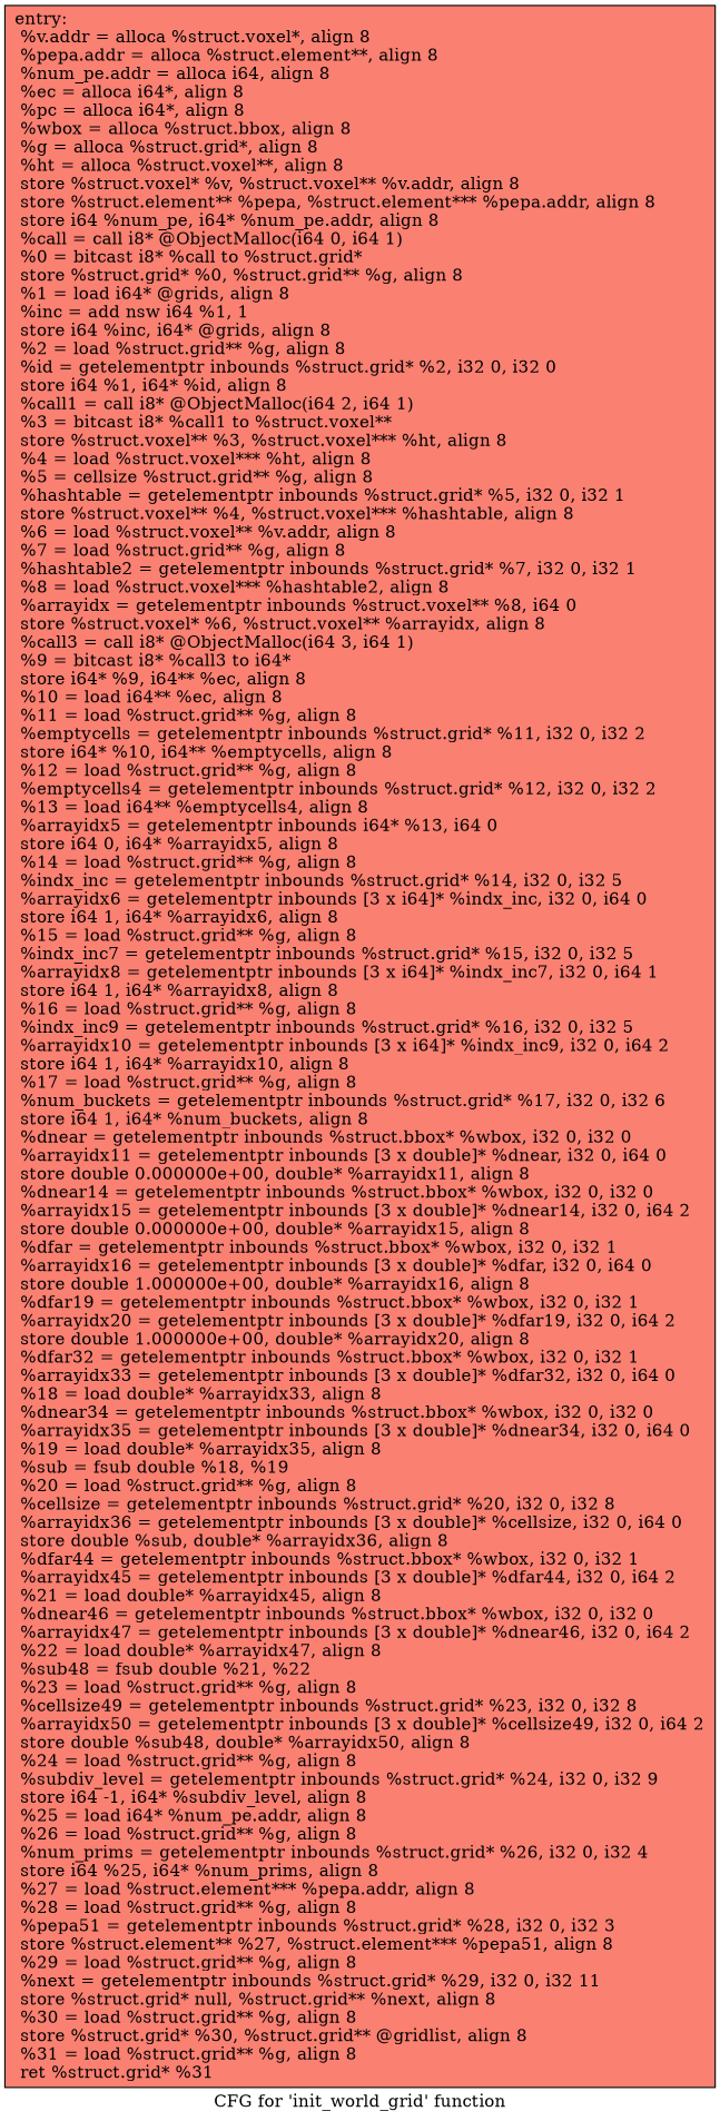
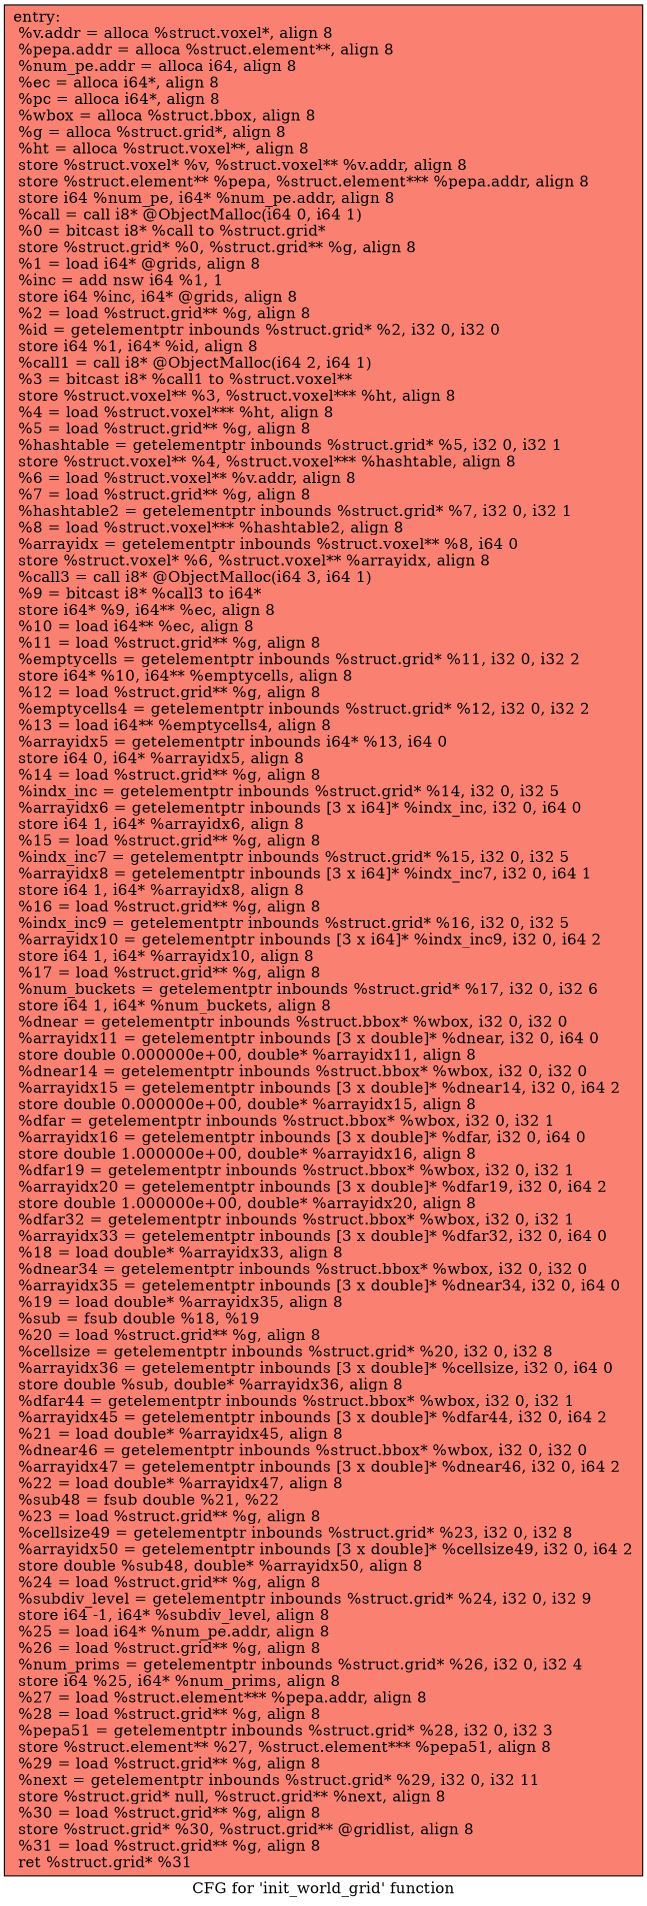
  digraph {
    label="CFG for 'init_world_grid' function"
-   n1 [label="{entry:\l  %v.addr = alloca %struct.voxel*, align 8\l  %pepa.addr = alloca %struct.element**, align 8\l  %num_pe.addr = alloca i64, align 8\l  %ec = alloca i64*, align 8\l  %pc = alloca i64*, align 8\l  %wbox = alloca %struct.bbox, align 8\l  %g = alloca %struct.grid*, align 8\l  %ht = alloca %struct.voxel**, align 8\l  store %struct.voxel* %v, %struct.voxel** %v.addr, align 8\l  store %struct.element** %pepa, %struct.element*** %pepa.addr, align 8\l  store i64 %num_pe, i64* %num_pe.addr, align 8\l  %call = call i8* @ObjectMalloc(i64 0, i64 1)\l  %0 = bitcast i8* %call to %struct.grid*\l  store %struct.grid* %0, %struct.grid** %g, align 8\l  %1 = load i64* @grids, align 8\l  %inc = add nsw i64 %1, 1\l  store i64 %inc, i64* @grids, align 8\l  %2 = load %struct.grid** %g, align 8\l  %id = getelementptr inbounds %struct.grid* %2, i32 0, i32 0\l  store i64 %1, i64* %id, align 8\l  %call1 = call i8* @ObjectMalloc(i64 2, i64 1)\l  %3 = bitcast i8* %call1 to %struct.voxel**\l  store %struct.voxel** %3, %struct.voxel*** %ht, align 8\l  %4 = load %struct.voxel*** %ht, align 8\l  %5 = cellsize %struct.grid** %g, align 8\l  %hashtable = getelementptr inbounds %struct.grid* %5, i32 0, i32 1\l  store %struct.voxel** %4, %struct.voxel*** %hashtable, align 8\l  %6 = load %struct.voxel** %v.addr, align 8\l  %7 = load %struct.grid** %g, align 8\l  %hashtable2 = getelementptr inbounds %struct.grid* %7, i32 0, i32 1\l  %8 = load %struct.voxel*** %hashtable2, align 8\l  %arrayidx = getelementptr inbounds %struct.voxel** %8, i64 0\l  store %struct.voxel* %6, %struct.voxel** %arrayidx, align 8\l  %call3 = call i8* @ObjectMalloc(i64 3, i64 1)\l  %9 = bitcast i8* %call3 to i64*\l  store i64* %9, i64** %ec, align 8\l  %10 = load i64** %ec, align 8\l  %11 = load %struct.grid** %g, align 8\l  %emptycells = getelementptr inbounds %struct.grid* %11, i32 0, i32 2\l  store i64* %10, i64** %emptycells, align 8\l  %12 = load %struct.grid** %g, align 8\l  %emptycells4 = getelementptr inbounds %struct.grid* %12, i32 0, i32 2\l  %13 = load i64** %emptycells4, align 8\l  %arrayidx5 = getelementptr inbounds i64* %13, i64 0\l  store i64 0, i64* %arrayidx5, align 8\l  %14 = load %struct.grid** %g, align 8\l  %indx_inc = getelementptr inbounds %struct.grid* %14, i32 0, i32 5\l  %arrayidx6 = getelementptr inbounds [3 x i64]* %indx_inc, i32 0, i64 0\l  store i64 1, i64* %arrayidx6, align 8\l  %15 = load %struct.grid** %g, align 8\l  %indx_inc7 = getelementptr inbounds %struct.grid* %15, i32 0, i32 5\l  %arrayidx8 = getelementptr inbounds [3 x i64]* %indx_inc7, i32 0, i64 1\l  store i64 1, i64* %arrayidx8, align 8\l  %16 = load %struct.grid** %g, align 8\l  %indx_inc9 = getelementptr inbounds %struct.grid* %16, i32 0, i32 5\l  %arrayidx10 = getelementptr inbounds [3 x i64]* %indx_inc9, i32 0, i64 2\l  store i64 1, i64* %arrayidx10, align 8\l  %17 = load %struct.grid** %g, align 8\l  %num_buckets = getelementptr inbounds %struct.grid* %17, i32 0, i32 6\l  store i64 1, i64* %num_buckets, align 8\l  %dnear = getelementptr inbounds %struct.bbox* %wbox, i32 0, i32 0\l  %arrayidx11 = getelementptr inbounds [3 x double]* %dnear, i32 0, i64 0\l  store double 0.000000e+00, double* %arrayidx11, align 8\l  %dnear14 = getelementptr inbounds %struct.bbox* %wbox, i32 0, i32 0\l  %arrayidx15 = getelementptr inbounds [3 x double]* %dnear14, i32 0, i64 2\l  store double 0.000000e+00, double* %arrayidx15, align 8\l  %dfar = getelementptr inbounds %struct.bbox* %wbox, i32 0, i32 1\l  %arrayidx16 = getelementptr inbounds [3 x double]* %dfar, i32 0, i64 0\l  store double 1.000000e+00, double* %arrayidx16, align 8\l  %dfar19 = getelementptr inbounds %struct.bbox* %wbox, i32 0, i32 1\l  %arrayidx20 = getelementptr inbounds [3 x double]* %dfar19, i32 0, i64 2\l  store double 1.000000e+00, double* %arrayidx20, align 8\l  %dfar32 = getelementptr inbounds %struct.bbox* %wbox, i32 0, i32 1\l  %arrayidx33 = getelementptr inbounds [3 x double]* %dfar32, i32 0, i64 0\l  %18 = load double* %arrayidx33, align 8\l  %dnear34 = getelementptr inbounds %struct.bbox* %wbox, i32 0, i32 0\l  %arrayidx35 = getelementptr inbounds [3 x double]* %dnear34, i32 0, i64 0\l  %19 = load double* %arrayidx35, align 8\l  %sub = fsub double %18, %19\l  %20 = load %struct.grid** %g, align 8\l  %cellsize = getelementptr inbounds %struct.grid* %20, i32 0, i32 8\l  %arrayidx36 = getelementptr inbounds [3 x double]* %cellsize, i32 0, i64 0\l  store double %sub, double* %arrayidx36, align 8\l  %dfar44 = getelementptr inbounds %struct.bbox* %wbox, i32 0, i32 1\l  %arrayidx45 = getelementptr inbounds [3 x double]* %dfar44, i32 0, i64 2\l  %21 = load double* %arrayidx45, align 8\l  %dnear46 = getelementptr inbounds %struct.bbox* %wbox, i32 0, i32 0\l  %arrayidx47 = getelementptr inbounds [3 x double]* %dnear46, i32 0, i64 2\l  %22 = load double* %arrayidx47, align 8\l  %sub48 = fsub double %21, %22\l  %23 = load %struct.grid** %g, align 8\l  %cellsize49 = getelementptr inbounds %struct.grid* %23, i32 0, i32 8\l  %arrayidx50 = getelementptr inbounds [3 x double]* %cellsize49, i32 0, i64 2\l  store double %sub48, double* %arrayidx50, align 8\l  %24 = load %struct.grid** %g, align 8\l  %subdiv_level = getelementptr inbounds %struct.grid* %24, i32 0, i32 9\l  store i64 -1, i64* %subdiv_level, align 8\l  %25 = load i64* %num_pe.addr, align 8\l  %26 = load %struct.grid** %g, align 8\l  %num_prims = getelementptr inbounds %struct.grid* %26, i32 0, i32 4\l  store i64 %25, i64* %num_prims, align 8\l  %27 = load %struct.element*** %pepa.addr, align 8\l  %28 = load %struct.grid** %g, align 8\l  %pepa51 = getelementptr inbounds %struct.grid* %28, i32 0, i32 3\l  store %struct.element** %27, %struct.element*** %pepa51, align 8\l  %29 = load %struct.grid** %g, align 8\l  %next = getelementptr inbounds %struct.grid* %29, i32 0, i32 11\l  store %struct.grid* null, %struct.grid** %next, align 8\l  %30 = load %struct.grid** %g, align 8\l  store %struct.grid* %30, %struct.grid** @gridlist, align 8\l  %31 = load %struct.grid** %g, align 8\l  ret %struct.grid* %31\l}" shape=record style=filled fillcolor=salmon]
+   n1 [label="{entry:\l  %v.addr = alloca %struct.voxel*, align 8\l  %pepa.addr = alloca %struct.element**, align 8\l  %num_pe.addr = alloca i64, align 8\l  %ec = alloca i64*, align 8\l  %pc = alloca i64*, align 8\l  %wbox = alloca %struct.bbox, align 8\l  %g = alloca %struct.grid*, align 8\l  %ht = alloca %struct.voxel**, align 8\l  store %struct.voxel* %v, %struct.voxel** %v.addr, align 8\l  store %struct.element** %pepa, %struct.element*** %pepa.addr, align 8\l  store i64 %num_pe, i64* %num_pe.addr, align 8\l  %call = call i8* @ObjectMalloc(i64 0, i64 1)\l  %0 = bitcast i8* %call to %struct.grid*\l  store %struct.grid* %0, %struct.grid** %g, align 8\l  %1 = load i64* @grids, align 8\l  %inc = add nsw i64 %1, 1\l  store i64 %inc, i64* @grids, align 8\l  %2 = load %struct.grid** %g, align 8\l  %id = getelementptr inbounds %struct.grid* %2, i32 0, i32 0\l  store i64 %1, i64* %id, align 8\l  %call1 = call i8* @ObjectMalloc(i64 2, i64 1)\l  %3 = bitcast i8* %call1 to %struct.voxel**\l  store %struct.voxel** %3, %struct.voxel*** %ht, align 8\l  %4 = load %struct.voxel*** %ht, align 8\l  %5 = load %struct.grid** %g, align 8\l  %hashtable = getelementptr inbounds %struct.grid* %5, i32 0, i32 1\l  store %struct.voxel** %4, %struct.voxel*** %hashtable, align 8\l  %6 = load %struct.voxel** %v.addr, align 8\l  %7 = load %struct.grid** %g, align 8\l  %hashtable2 = getelementptr inbounds %struct.grid* %7, i32 0, i32 1\l  %8 = load %struct.voxel*** %hashtable2, align 8\l  %arrayidx = getelementptr inbounds %struct.voxel** %8, i64 0\l  store %struct.voxel* %6, %struct.voxel** %arrayidx, align 8\l  %call3 = call i8* @ObjectMalloc(i64 3, i64 1)\l  %9 = bitcast i8* %call3 to i64*\l  store i64* %9, i64** %ec, align 8\l  %10 = load i64** %ec, align 8\l  %11 = load %struct.grid** %g, align 8\l  %emptycells = getelementptr inbounds %struct.grid* %11, i32 0, i32 2\l  store i64* %10, i64** %emptycells, align 8\l  %12 = load %struct.grid** %g, align 8\l  %emptycells4 = getelementptr inbounds %struct.grid* %12, i32 0, i32 2\l  %13 = load i64** %emptycells4, align 8\l  %arrayidx5 = getelementptr inbounds i64* %13, i64 0\l  store i64 0, i64* %arrayidx5, align 8\l  %14 = load %struct.grid** %g, align 8\l  %indx_inc = getelementptr inbounds %struct.grid* %14, i32 0, i32 5\l  %arrayidx6 = getelementptr inbounds [3 x i64]* %indx_inc, i32 0, i64 0\l  store i64 1, i64* %arrayidx6, align 8\l  %15 = load %struct.grid** %g, align 8\l  %indx_inc7 = getelementptr inbounds %struct.grid* %15, i32 0, i32 5\l  %arrayidx8 = getelementptr inbounds [3 x i64]* %indx_inc7, i32 0, i64 1\l  store i64 1, i64* %arrayidx8, align 8\l  %16 = load %struct.grid** %g, align 8\l  %indx_inc9 = getelementptr inbounds %struct.grid* %16, i32 0, i32 5\l  %arrayidx10 = getelementptr inbounds [3 x i64]* %indx_inc9, i32 0, i64 2\l  store i64 1, i64* %arrayidx10, align 8\l  %17 = load %struct.grid** %g, align 8\l  %num_buckets = getelementptr inbounds %struct.grid* %17, i32 0, i32 6\l  store i64 1, i64* %num_buckets, align 8\l  %dnear = getelementptr inbounds %struct.bbox* %wbox, i32 0, i32 0\l  %arrayidx11 = getelementptr inbounds [3 x double]* %dnear, i32 0, i64 0\l  store double 0.000000e+00, double* %arrayidx11, align 8\l  %dnear14 = getelementptr inbounds %struct.bbox* %wbox, i32 0, i32 0\l  %arrayidx15 = getelementptr inbounds [3 x double]* %dnear14, i32 0, i64 2\l  store double 0.000000e+00, double* %arrayidx15, align 8\l  %dfar = getelementptr inbounds %struct.bbox* %wbox, i32 0, i32 1\l  %arrayidx16 = getelementptr inbounds [3 x double]* %dfar, i32 0, i64 0\l  store double 1.000000e+00, double* %arrayidx16, align 8\l  %dfar19 = getelementptr inbounds %struct.bbox* %wbox, i32 0, i32 1\l  %arrayidx20 = getelementptr inbounds [3 x double]* %dfar19, i32 0, i64 2\l  store double 1.000000e+00, double* %arrayidx20, align 8\l  %dfar32 = getelementptr inbounds %struct.bbox* %wbox, i32 0, i32 1\l  %arrayidx33 = getelementptr inbounds [3 x double]* %dfar32, i32 0, i64 0\l  %18 = load double* %arrayidx33, align 8\l  %dnear34 = getelementptr inbounds %struct.bbox* %wbox, i32 0, i32 0\l  %arrayidx35 = getelementptr inbounds [3 x double]* %dnear34, i32 0, i64 0\l  %19 = load double* %arrayidx35, align 8\l  %sub = fsub double %18, %19\l  %20 = load %struct.grid** %g, align 8\l  %cellsize = getelementptr inbounds %struct.grid* %20, i32 0, i32 8\l  %arrayidx36 = getelementptr inbounds [3 x double]* %cellsize, i32 0, i64 0\l  store double %sub, double* %arrayidx36, align 8\l  %dfar44 = getelementptr inbounds %struct.bbox* %wbox, i32 0, i32 1\l  %arrayidx45 = getelementptr inbounds [3 x double]* %dfar44, i32 0, i64 2\l  %21 = load double* %arrayidx45, align 8\l  %dnear46 = getelementptr inbounds %struct.bbox* %wbox, i32 0, i32 0\l  %arrayidx47 = getelementptr inbounds [3 x double]* %dnear46, i32 0, i64 2\l  %22 = load double* %arrayidx47, align 8\l  %sub48 = fsub double %21, %22\l  %23 = load %struct.grid** %g, align 8\l  %cellsize49 = getelementptr inbounds %struct.grid* %23, i32 0, i32 8\l  %arrayidx50 = getelementptr inbounds [3 x double]* %cellsize49, i32 0, i64 2\l  store double %sub48, double* %arrayidx50, align 8\l  %24 = load %struct.grid** %g, align 8\l  %subdiv_level = getelementptr inbounds %struct.grid* %24, i32 0, i32 9\l  store i64 -1, i64* %subdiv_level, align 8\l  %25 = load i64* %num_pe.addr, align 8\l  %26 = load %struct.grid** %g, align 8\l  %num_prims = getelementptr inbounds %struct.grid* %26, i32 0, i32 4\l  store i64 %25, i64* %num_prims, align 8\l  %27 = load %struct.element*** %pepa.addr, align 8\l  %28 = load %struct.grid** %g, align 8\l  %pepa51 = getelementptr inbounds %struct.grid* %28, i32 0, i32 3\l  store %struct.element** %27, %struct.element*** %pepa51, align 8\l  %29 = load %struct.grid** %g, align 8\l  %next = getelementptr inbounds %struct.grid* %29, i32 0, i32 11\l  store %struct.grid* null, %struct.grid** %next, align 8\l  %30 = load %struct.grid** %g, align 8\l  store %struct.grid* %30, %struct.grid** @gridlist, align 8\l  %31 = load %struct.grid** %g, align 8\l  ret %struct.grid* %31\l}" shape=record style=filled fillcolor=salmon]
  }
